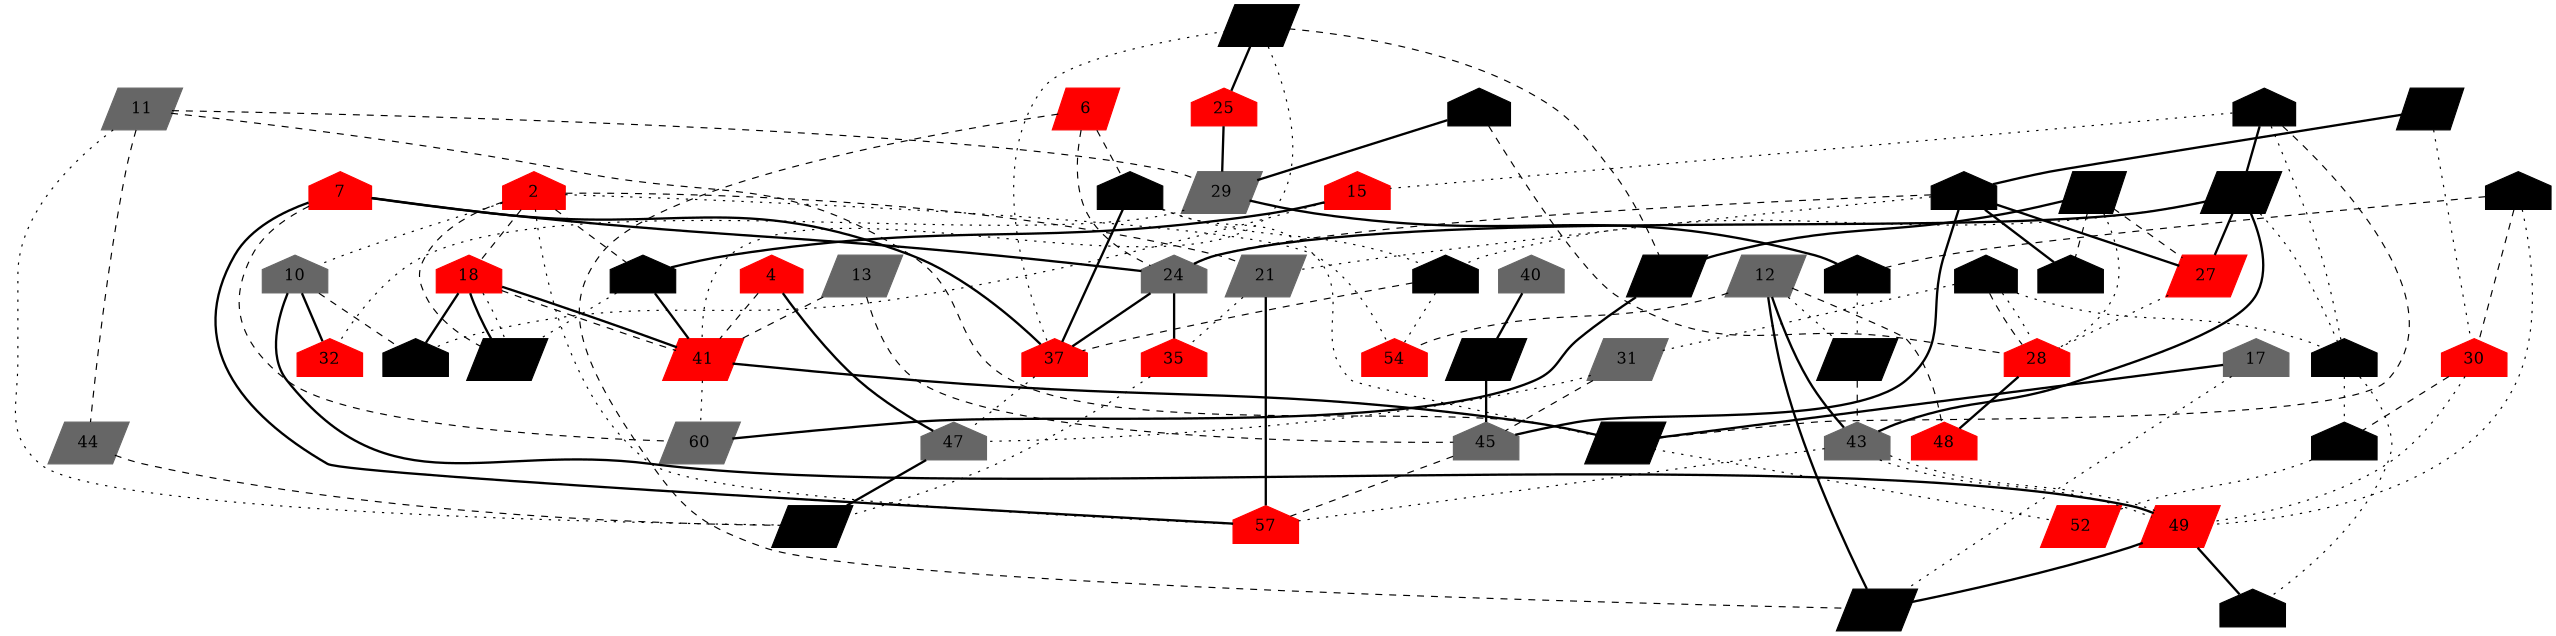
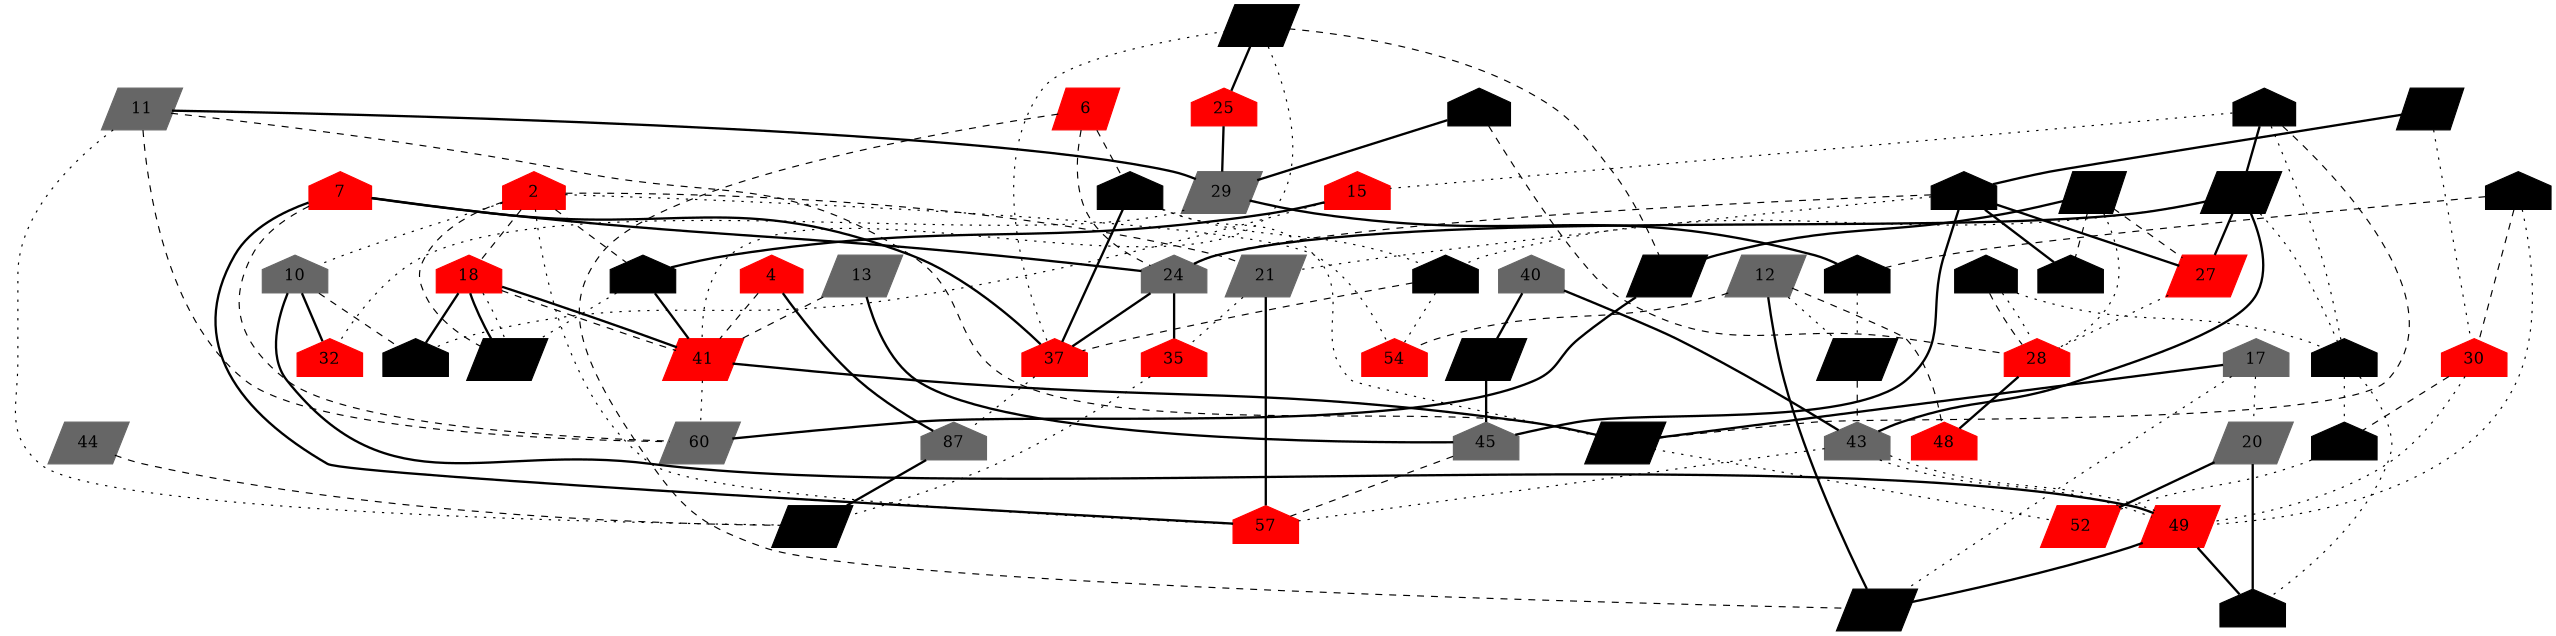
  graph {
    node [color=black shape=house style=filled]
    edge [style=dotted]
    1 [shape=parallelogram]
    27 [color=red shape=parallelogram]
    28 [color=red]
    55 [shape=parallelogram]
    58
    48 [color=red]
    60 [color=gray40 shape=parallelogram]
    2 [color=red]
    10 [color=gray40]
    18 [color=red]
    21 [color=gray40 shape=parallelogram]
    38
    54 [color=red]
    56 [shape=parallelogram]
    57 [color=red]
    32 [color=red]
    34
    49 [color=red shape=parallelogram]
    41 [color=red shape=parallelogram]
    35 [color=red]
    15 [color=red]
    3
    22 [shape=parallelogram]
    36
    46 [shape=parallelogram]
    24 [color=gray40]
    26
    43 [color=gray40]
    59
    50
    52 [color=red shape=parallelogram]
    4 [color=red]
-   47 [color=gray40]
+   47 [color=gray40 label=87]
    61 [shape=parallelogram]
    5
-   31 [color=gray40 shape=parallelogram]
    45 [color=gray40]
    6 [color=red shape=parallelogram]
    14
    51 [shape=parallelogram]
    37 [color=red]
    7 [color=red]
    8
    29 [color=gray40 shape=parallelogram]
    33
    9 [shape=parallelogram]
    19
    30 [color=red]
    11 [color=gray40 shape=parallelogram]
    44 [color=gray40 shape=parallelogram]
    12 [color=gray40 shape=parallelogram]
    39 [shape=parallelogram]
    13 [color=gray40 shape=parallelogram]
    16
    17 [color=gray40]
+   20 [color=gray40 shape=parallelogram]
    23 [shape=parallelogram]
    25 [color=red]
    40 [color=gray40]
    42 [shape=parallelogram]
    1 -- 27 [style=dashed]
    1 -- 28
    1 -- 55 [style=bold]
    1 -- 58 [style=dashed]
    27 -- 28
    28 -- 48 [style=bold]
    55 -- 60 [style=bold]
    2 -- 10
    2 -- 18 [style=dashed]
    2 -- 21 [style=dashed]
    2 -- 38 [style=dashed]
    2 -- 54
    2 -- 56 [style=dashed]
    2 -- 57
    10 -- 32 [style=bold]
    10 -- 34 [style=dashed]
    10 -- 49 [style=bold]
    18 -- 56 [style=bold]
    18 -- 56
    18 -- 34 [style=bold]
    18 -- 41 [style=dashed]
    18 -- 41 [style=bold]
    21 -- 57 [style=bold]
    21 -- 35
    38 -- 56
    38 -- 41 [style=bold]
    49 -- 59 [style=bold]
    49 -- 51 [style=bold]
    41 -- 60
    41 -- 46 [style=bold]
    35 -- 61
    15 -- 38 [style=bold]
    15 -- 34
    3 -- 15
    3 -- 22 [style=bold]
    3 -- 36
    3 -- 46 [style=dashed]
    22 -- 27 [style=bold]
    22 -- 36
    22 -- 24 [style=bold]
    22 -- 26
    22 -- 43 [style=bold]
    36 -- 59
    36 -- 50
    46 -- 52
    24 -- 35 [style=bold]
    24 -- 37 [style=bold]
    26 -- 54
    26 -- 37 [style=dashed]
    43 -- 57
    43 -- 49
    43 -- 49
    50 -- 52
    4 -- 41 [style=dashed]
    4 -- 47 [style=bold]
    47 -- 61 [style=bold]
    5 -- 28 [style=dashed]
    5 -- 28
    5 -- 36
-   5 -- 31
-   31 -- 47
-   31 -- 45 [style=dashed]
    45 -- 57 [style=dashed]
    6 -- 24 [style=dashed]
    6 -- 14 [style=dashed]
    6 -- 51 [style=dashed]
    14 -- 46
    14 -- 26
    14 -- 37 [style=bold]
    37 -- 47
    7 -- 60 [style=dashed]
    7 -- 57 [style=bold]
    7 -- 24 [style=bold]
    7 -- 37 [style=bold]
    8 -- 28 [style=dashed]
    8 -- 29 [style=bold]
    29 -- 32
    29 -- 33 [style=bold]
    33 -- 39
    9 -- 19 [style=bold]
    9 -- 30
    19 -- 27 [style=bold]
    19 -- 58 [style=bold]
    19 -- 21
    19 -- 24 [style=dashed]
    19 -- 45 [style=bold]
    30 -- 49
    30 -- 50 [style=dashed]
    11 -- 46 [style=dashed]
    11 -- 61
-   11 -- 29 [style=dashed]
-   11 -- 44 [style=dashed]
+   11 -- 29 [style=bold]
+   11 -- 60 [style=dashed]
    44 -- 61 [style=dashed]
    12 -- 48 [style=dashed]
    12 -- 54 [style=dashed]
    12 -- 51 [style=bold]
    12 -- 39
    39 -- 43 [style=dashed]
    13 -- 41 [style=dashed]
-   13 -- 45 [style=dashed]
+   13 -- 45 [style=bold]
    16 -- 49
    16 -- 33 [style=dashed]
    16 -- 30 [style=dashed]
    17 -- 46 [style=bold]
    17 -- 51
+   17 -- 20
+   20 -- 59 [style=bold]
+   20 -- 52 [style=bold]
    23 -- 55 [style=dashed]
    23 -- 41
    23 -- 37
    23 -- 25 [style=bold]
    25 -- 29 [style=bold]
-   12 -- 43 [style=bold]
+   40 -- 43 [style=bold]
    40 -- 42 [style=bold]
    42 -- 45 [style=bold]
  }
